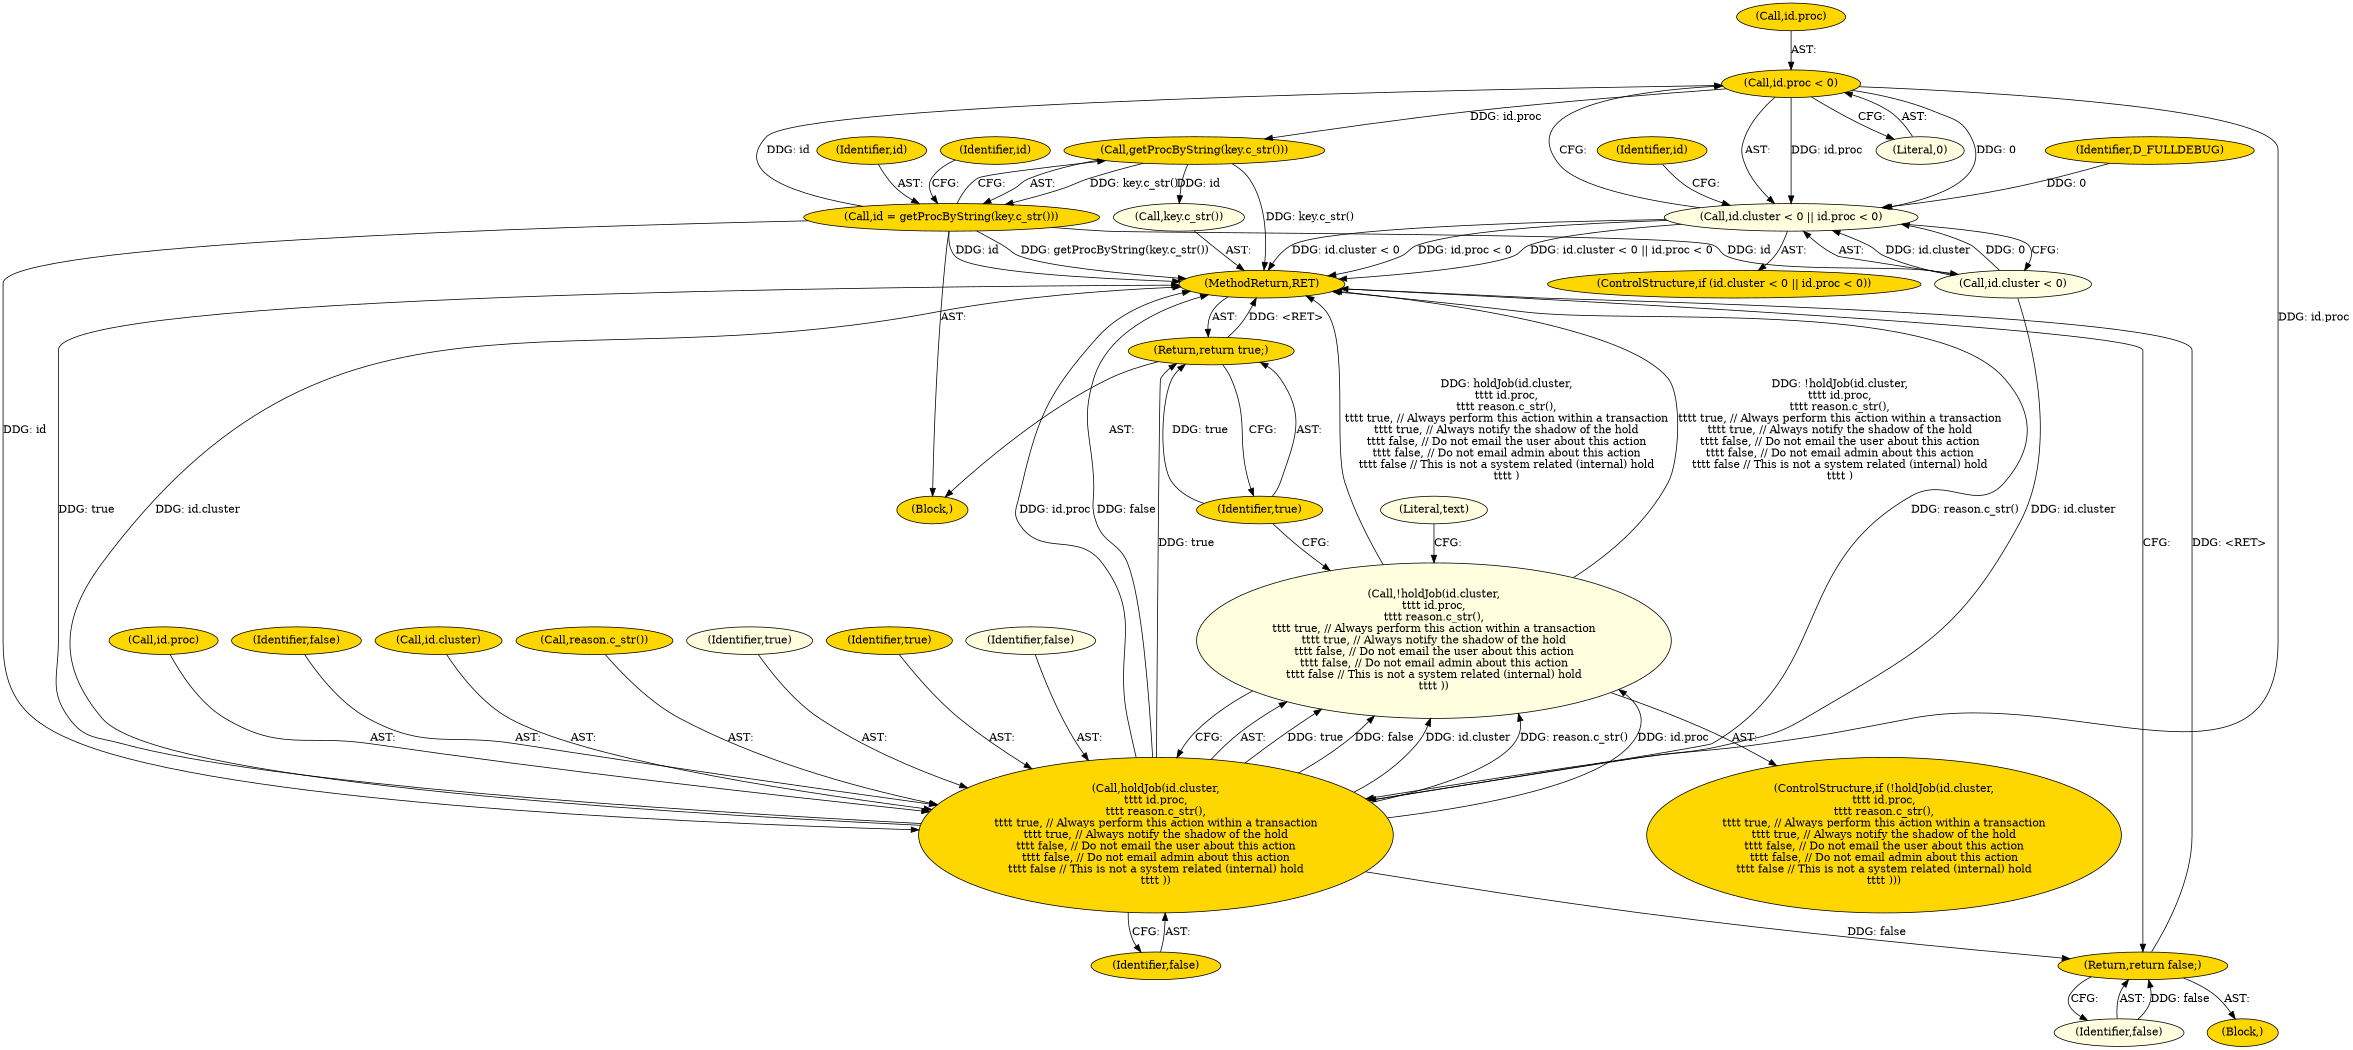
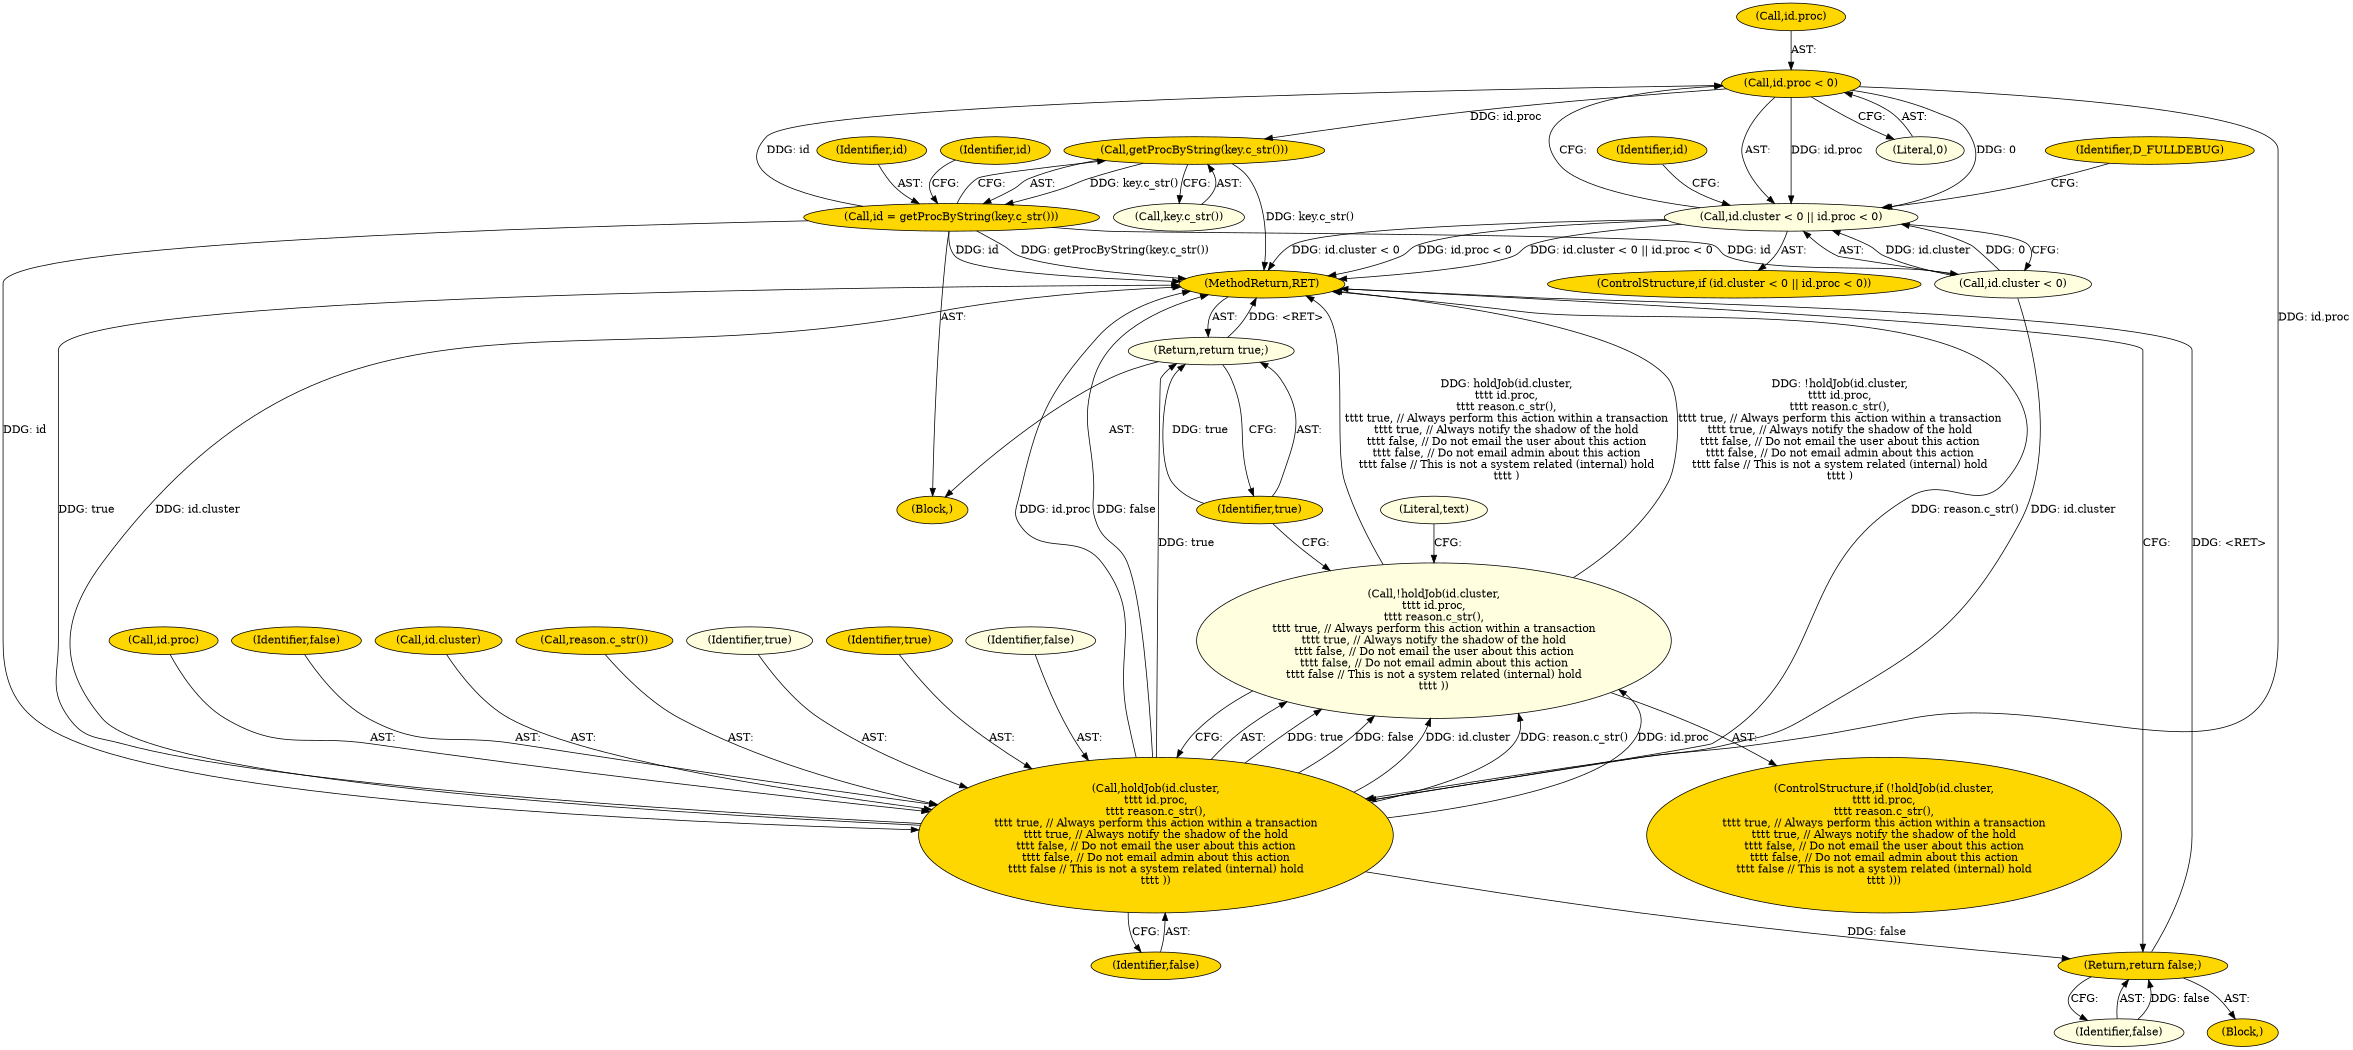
  digraph {
    node [fillcolor=gold style=filled]
    n1 [label="(Call,id.proc < 0)"]
    n2 [fillcolor=lightyellow label="(Call,id.cluster < 0 || id.proc < 0)"]
    n3 [label="(Call,holdJob(id.cluster,\n\t\t\t\t id.proc,\n\t\t\t\t reason.c_str(),\n\t\t\t\t true, // Always perform this action within a transaction\n\t\t\t\t true, // Always notify the shadow of the hold\n\t\t\t\t false, // Do not email the user about this action\n\t\t\t\t false, // Do not email admin about this action\n\t\t\t\t false // This is not a system related (internal) hold\n\t\t\t\t ))"]
    n4 [fillcolor=lightyellow label="(Literal,0)"]
    n5 [label="(Call,getProcByString(key.c_str()))"]
    n6 [label="(MethodReturn,RET)"]
    n7 [fillcolor=lightyellow label="(Call,id.cluster < 0)"]
    n8 [label="(ControlStructure,if (id.cluster < 0 || id.proc < 0))"]
    n9 [fillcolor=lightyellow label="(Call,!holdJob(id.cluster,\n\t\t\t\t id.proc,\n\t\t\t\t reason.c_str(),\n\t\t\t\t true, // Always perform this action within a transaction\n\t\t\t\t true, // Always notify the shadow of the hold\n\t\t\t\t false, // Do not email the user about this action\n\t\t\t\t false, // Do not email admin about this action\n\t\t\t\t false // This is not a system related (internal) hold\n\t\t\t\t ))"]
    n10 [label="(Return,return false;)"]
-   n11 [label="(Return,return true;)"]
+   n11 [fillcolor=lightyellow label="(Return,return true;)"]
    n12 [label="(Identifier,false)"]
    n13 [label="(Call,id = getProcByString(key.c_str()))"]
    n14 [label="(Block,)"]
    n15 [fillcolor=lightyellow label="(Call,key.c_str())"]
    n16 [label="(ControlStructure,if (!holdJob(id.cluster,\n\t\t\t\t id.proc,\n\t\t\t\t reason.c_str(),\n\t\t\t\t true, // Always perform this action within a transaction\n\t\t\t\t true, // Always notify the shadow of the hold\n\t\t\t\t false, // Do not email the user about this action\n\t\t\t\t false, // Do not email admin about this action\n\t\t\t\t false // This is not a system related (internal) hold\n\t\t\t\t )))"]
    n17 [fillcolor=lightyellow label="(Identifier,false)"]
    n18 [label="(Block,)"]
    n19 [label="(Identifier,true)"]
    n20 [fillcolor=lightyellow label="(Literal,text)"]
    n21 [label="(Identifier,D_FULLDEBUG)"]
    n22 [label="(Call,id.proc)"]
    n23 [label="(Identifier,false)"]
    n24 [label="(Call,id.cluster)"]
    n25 [label="(Identifier,id)"]
    n26 [label="(Identifier,id)"]
    n27 [label="(Call,reason.c_str())"]
    n28 [fillcolor=lightyellow label="(Identifier,true)"]
    n29 [label="(Identifier,true)"]
    n30 [label="(Call,id.proc)"]
    n31 [label="(Identifier,id)"]
    n32 [fillcolor=lightyellow label="(Identifier,false)"]
    n1 -> n2 [label="AST: "]
    n1 -> n2 [label="DDG: id.proc"]
    n1 -> n2 [label="DDG: 0"]
    n1 -> n3 [label="DDG: id.proc"]
    n1 -> n4 [label="CFG: "]
    n1 -> n5 [label="DDG: id.proc"]
    n2 -> n1 [label="CFG: "]
    n2 -> n6 [label="DDG: id.cluster < 0"]
    n2 -> n6 [label="DDG: id.proc < 0"]
    n2 -> n6 [label="DDG: id.cluster < 0 || id.proc < 0"]
    n2 -> n7 [label="CFG: "]
    n2 -> n8 [label="AST: "]
    n3 -> n6 [label="DDG: id.cluster"]
    n3 -> n6 [label="DDG: false"]
    n3 -> n6 [label="DDG: reason.c_str()"]
    n3 -> n6 [label="DDG: true"]
    n3 -> n6 [label="DDG: id.proc"]
    n3 -> n9 [label="AST: "]
    n3 -> n9 [label="DDG: true"]
    n3 -> n9 [label="DDG: false"]
    n3 -> n9 [label="DDG: id.cluster"]
    n3 -> n9 [label="DDG: reason.c_str()"]
    n3 -> n9 [label="DDG: id.proc"]
    n3 -> n10 [label="DDG: false"]
    n3 -> n11 [label="DDG: true"]
    n3 -> n12 [label="CFG: "]
    n4 -> n1 [label="AST: "]
    n5 -> n6 [label="DDG: key.c_str()"]
    n5 -> n13 [label="AST: "]
    n5 -> n13 [label="DDG: key.c_str()"]
-   n5 -> n15 [label="DDG: id"]
+   n5 -> n15 [label="CFG: "]
    n6 -> n10 [label="CFG: "]
    n6 -> n11 [label="AST: "]
    n7 -> n2 [label="AST: "]
    n7 -> n2 [label="DDG: id.cluster"]
    n7 -> n2 [label="DDG: 0"]
    n7 -> n3 [label="DDG: id.cluster"]
    n9 -> n3 [label="CFG: "]
    n9 -> n6 [label="DDG: holdJob(id.cluster,\n\t\t\t\t id.proc,\n\t\t\t\t reason.c_str(),\n\t\t\t\t true, // Always perform this action within a transaction\n\t\t\t\t true, // Always notify the shadow of the hold\n\t\t\t\t false, // Do not email the user about this action\n\t\t\t\t false, // Do not email admin about this action\n\t\t\t\t false // This is not a system related (internal) hold\n\t\t\t\t )"]
    n9 -> n6 [label="DDG: !holdJob(id.cluster,\n\t\t\t\t id.proc,\n\t\t\t\t reason.c_str(),\n\t\t\t\t true, // Always perform this action within a transaction\n\t\t\t\t true, // Always notify the shadow of the hold\n\t\t\t\t false, // Do not email the user about this action\n\t\t\t\t false, // Do not email admin about this action\n\t\t\t\t false // This is not a system related (internal) hold\n\t\t\t\t )"]
    n9 -> n16 [label="AST: "]
    n10 -> n6 [label="DDG: <RET>"]
    n10 -> n17 [label="CFG: "]
    n10 -> n18 [label="AST: "]
    n11 -> n6 [label="DDG: <RET>"]
    n11 -> n14 [label="AST: "]
    n11 -> n19 [label="CFG: "]
    n12 -> n3 [label="AST: "]
    n13 -> n1 [label="DDG: id"]
    n13 -> n3 [label="DDG: id"]
    n13 -> n5 [label="CFG: "]
    n13 -> n6 [label="DDG: getProcByString(key.c_str())"]
    n13 -> n6 [label="DDG: id"]
    n13 -> n7 [label="DDG: id"]
    n13 -> n14 [label="AST: "]
-   n15 -> n6 [label="AST: "]
+   n15 -> n5 [label="AST: "]
    n17 -> n10 [label="AST: "]
    n17 -> n10 [label="DDG: false"]
    n19 -> n9 [label="CFG: "]
    n19 -> n11 [label="AST: "]
    n19 -> n11 [label="DDG: true"]
    n20 -> n9 [label="CFG: "]
-   n21 -> n2 [label="DDG: 0"]
+   n21 -> n2 [label="CFG: "]
    n22 -> n3 [label="AST: "]
    n23 -> n3 [label="AST: "]
    n24 -> n3 [label="AST: "]
    n25 -> n13 [label="CFG: "]
    n26 -> n2 [label="CFG: "]
    n27 -> n3 [label="AST: "]
    n28 -> n3 [label="AST: "]
    n29 -> n3 [label="AST: "]
    n30 -> n1 [label="AST: "]
    n31 -> n13 [label="AST: "]
    n32 -> n3 [label="AST: "]
  }
